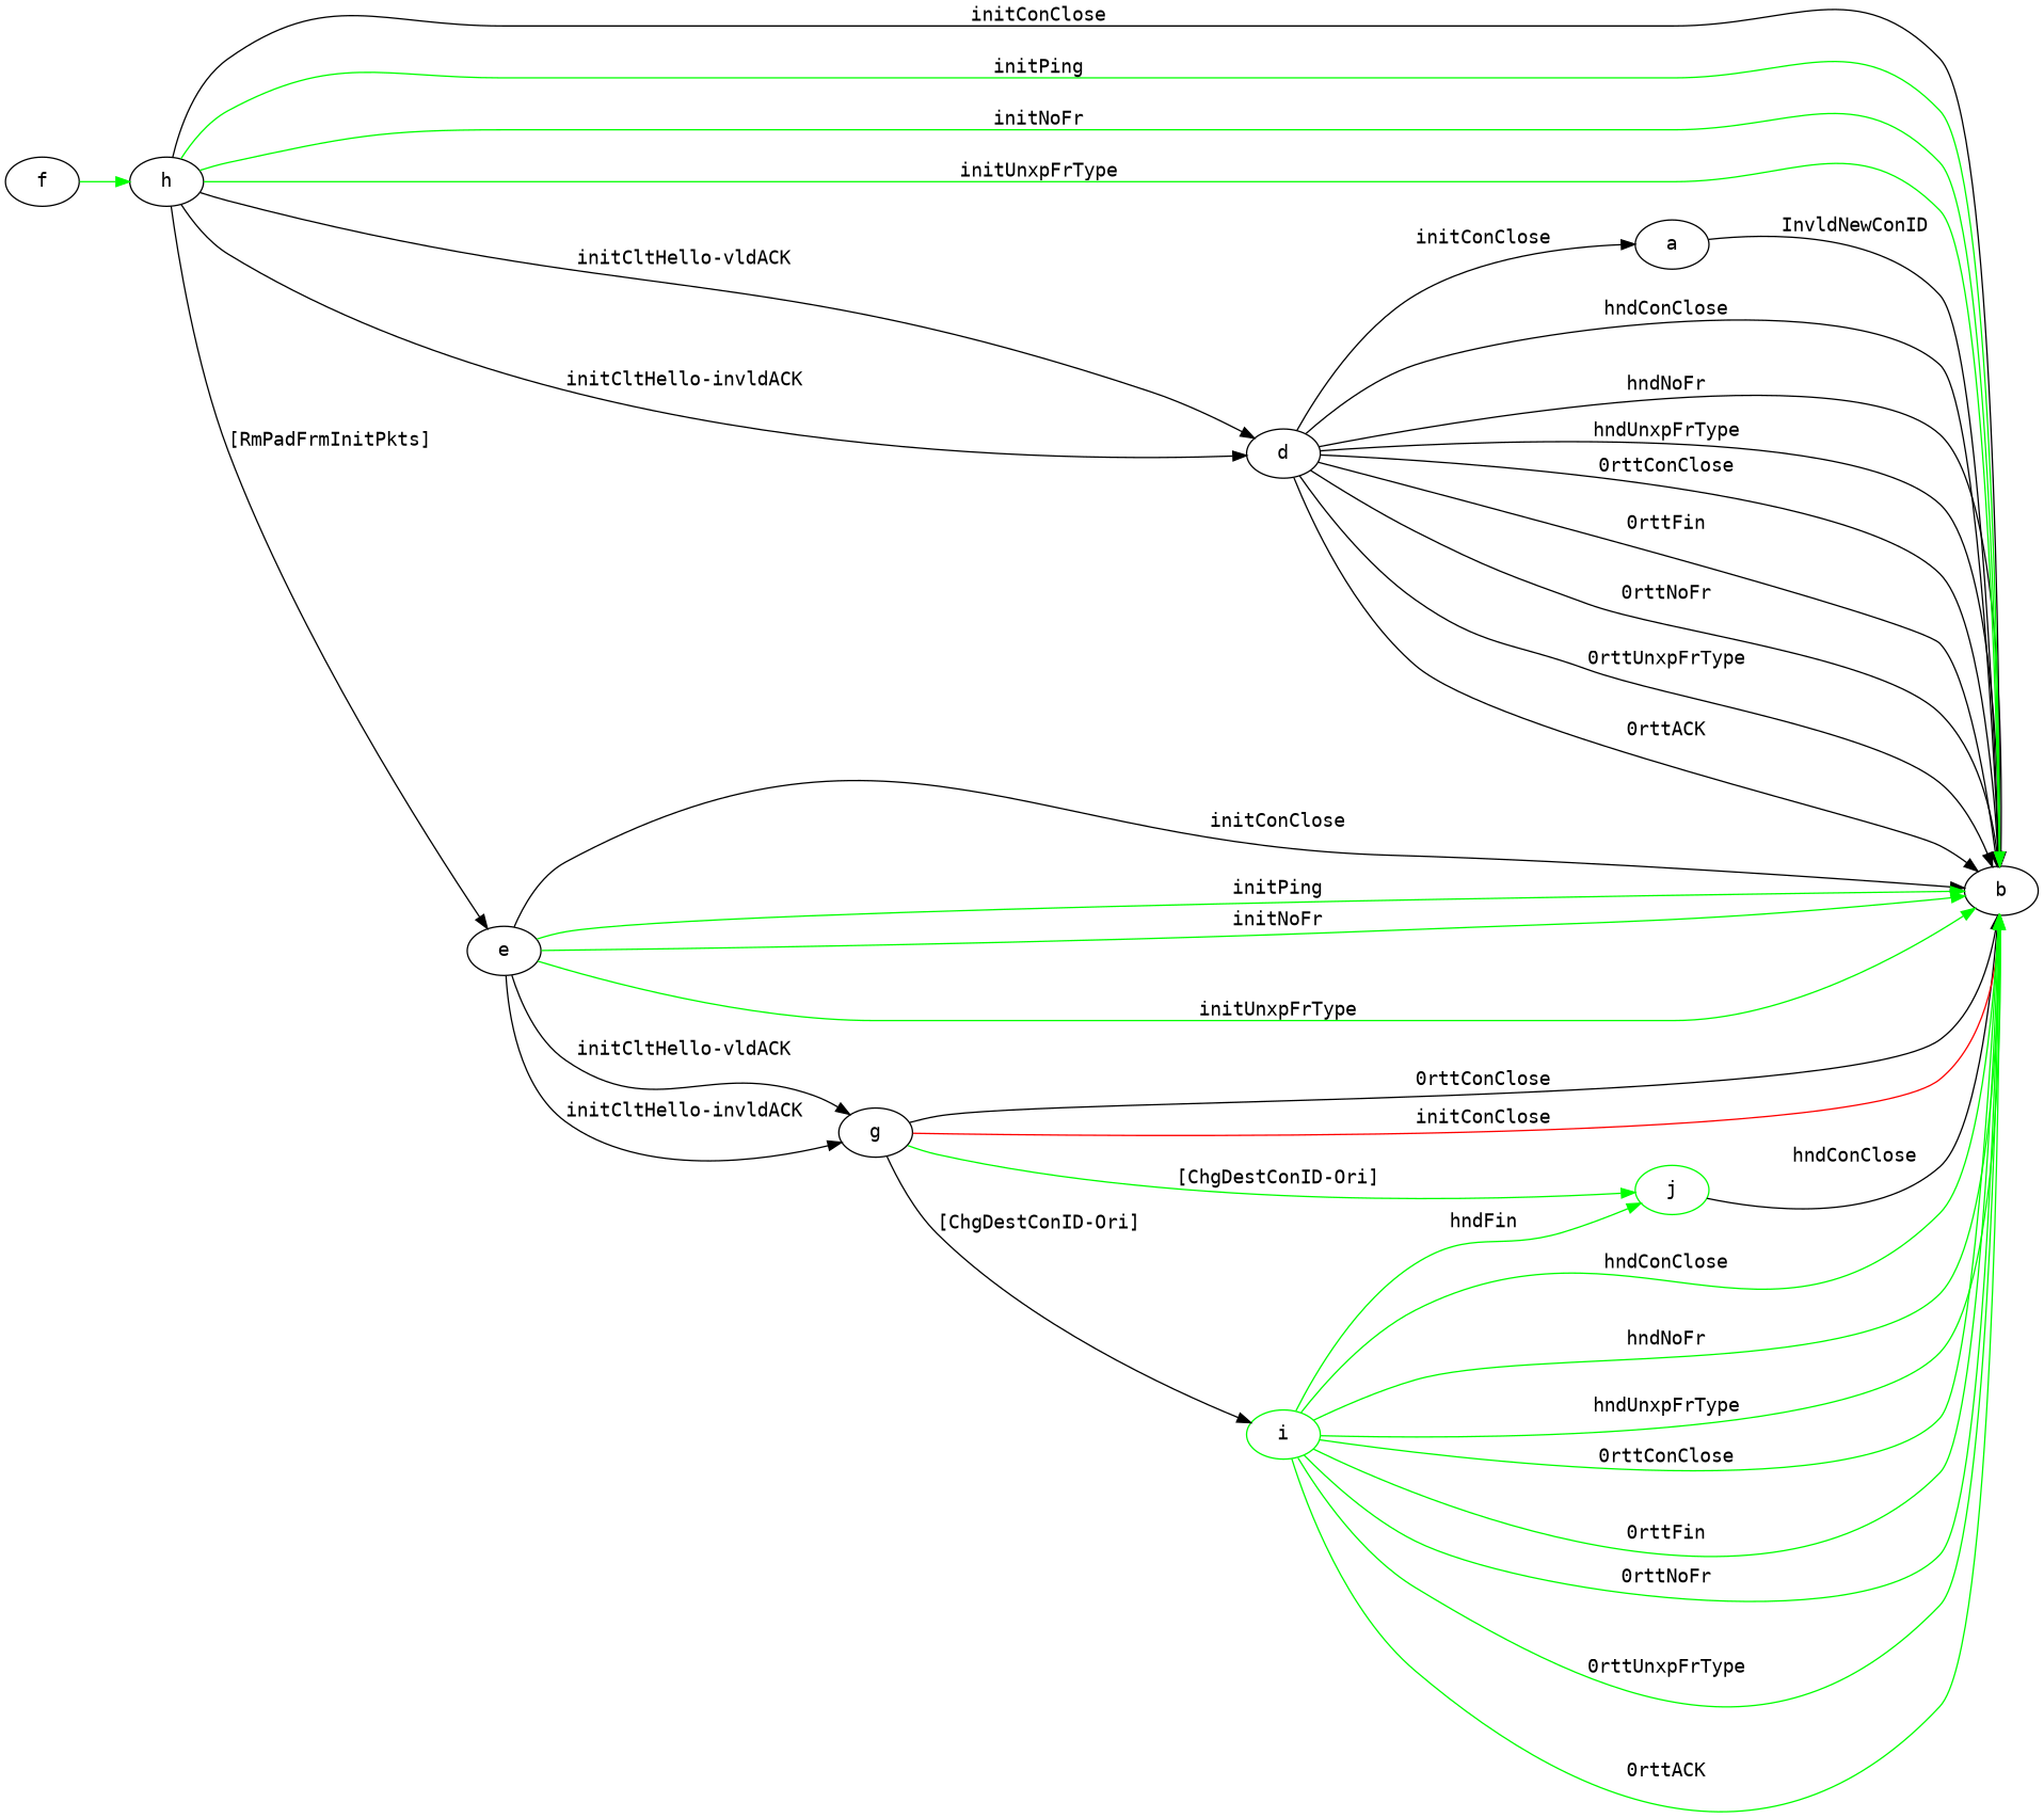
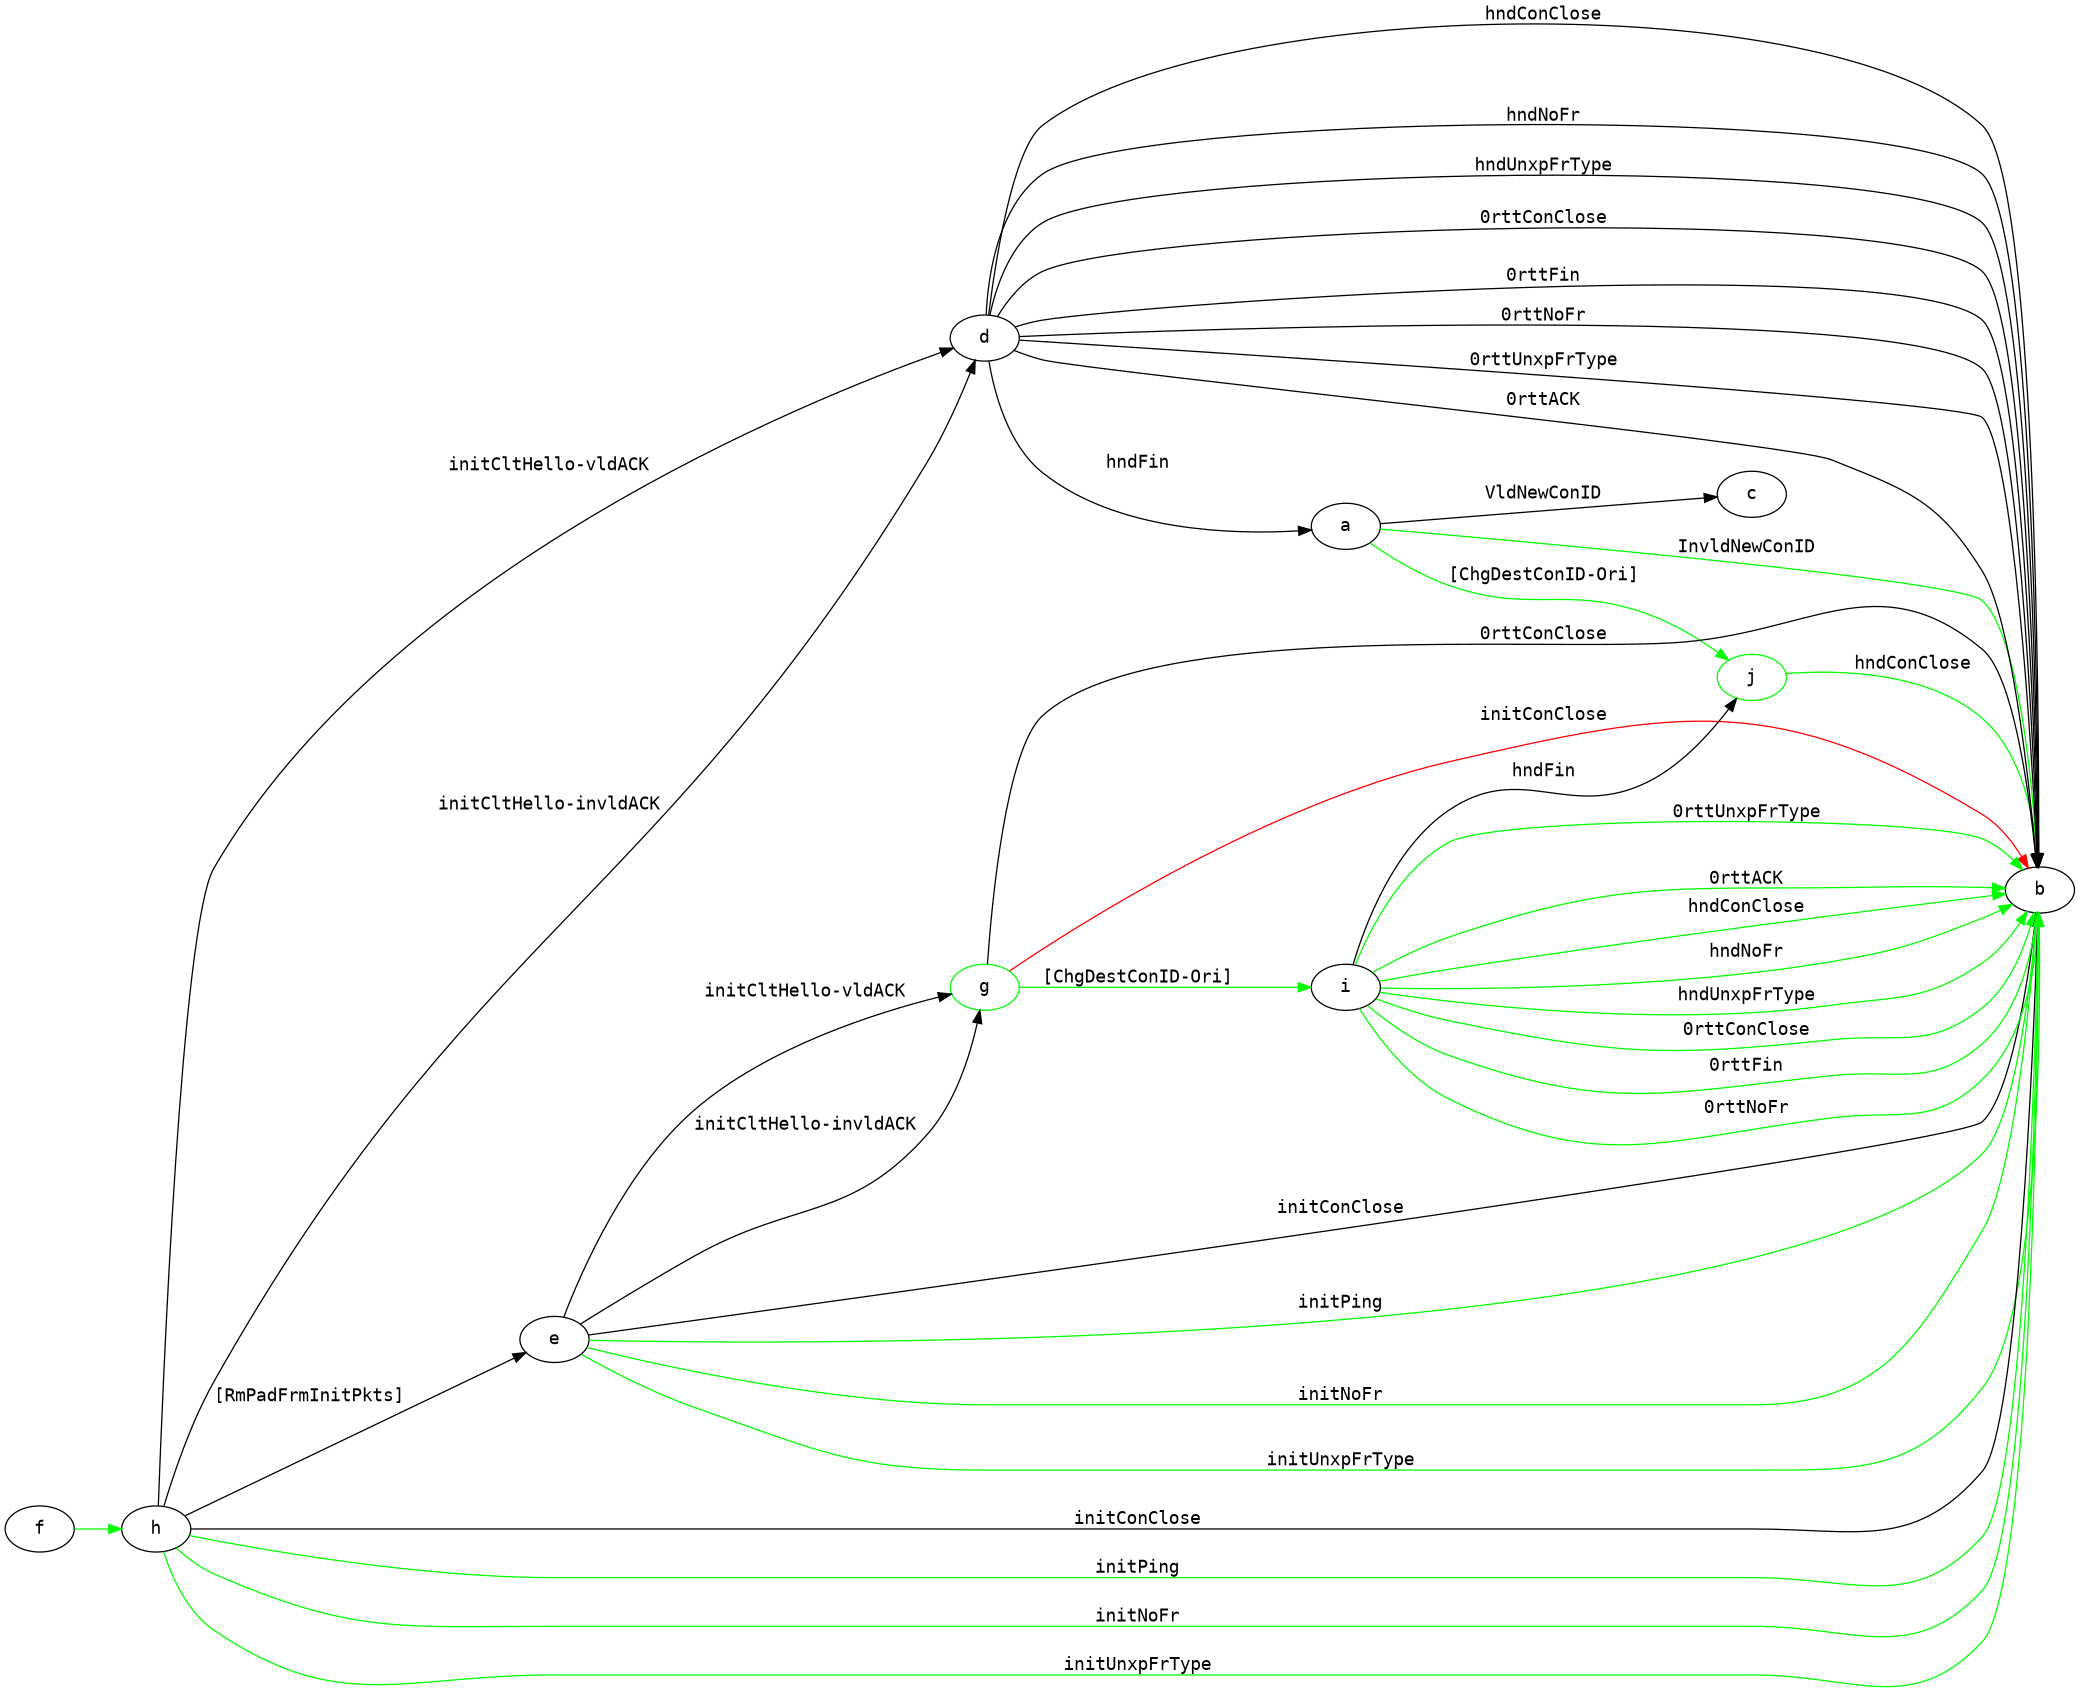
  digraph {
    fontname="DejaVu Sans Mono"
    rankdir=LR
    node [fontname="DejaVu Sans Mono"]
    edge [fontname="DejaVu Sans Mono"]
    a
    b
+   c
    j [color=green]
    d
    e
-   g
-   i [color=green]
+   g [color=green]
+   i [color=black]
    f
    h
-   a -> b [label="InvldNewConID "]
-   g -> j [color=green label="[ChgDestConID-Ori] "]
-   j -> b [color=black label="hndConClose "]
-   d -> a [label="initConClose "]
+   a -> b [label="InvldNewConID " color=green]
+   a -> c [label="VldNewConID "]
+   a -> j [color=green label="[ChgDestConID-Ori] "]
+   j -> b [color=green label="hndConClose "]
+   d -> a [label="hndFin "]
    d -> b [label="hndConClose "]
    d -> b [label="hndNoFr "]
    d -> b [label="hndUnxpFrType "]
    d -> b [label="0rttConClose "]
    d -> b [label="0rttFin "]
    d -> b [label="0rttNoFr "]
    d -> b [label="0rttUnxpFrType "]
    d -> b [label="0rttACK "]
    e -> b [label="initConClose "]
    e -> b [color=green label="initPing "]
    e -> b [color=green label="initNoFr "]
    e -> b [color=green label="initUnxpFrType "]
    e -> g [label="initCltHello-vldACK "]
    e -> g [label="initCltHello-invldACK "]
    g -> b [label="0rttConClose "]
    g -> b [color=red label="initConClose "]
-   g -> i [color=black label="[ChgDestConID-Ori] "]
+   g -> i [color=green label="[ChgDestConID-Ori] "]
    i -> b [color=green label="hndConClose "]
    i -> b [color=green label="hndNoFr "]
    i -> b [color=green label="hndUnxpFrType "]
    i -> b [color=green label="0rttConClose "]
    i -> b [color=green label="0rttFin "]
    i -> b [color=green label="0rttNoFr "]
    i -> b [color=green label="0rttUnxpFrType "]
    i -> b [color=green label="0rttACK "]
-   i -> j [color=green label="hndFin "]
+   i -> j [color=black label="hndFin "]
    f -> h [color=green]
    h -> b [label="initConClose "]
    h -> b [color=green label="initPing "]
    h -> b [color=green label="initNoFr "]
    h -> b [color=green label="initUnxpFrType "]
    h -> d [label="initCltHello-vldACK "]
    h -> d [label="initCltHello-invldACK "]
    h -> e [label="[RmPadFrmInitPkts] "]
  }
